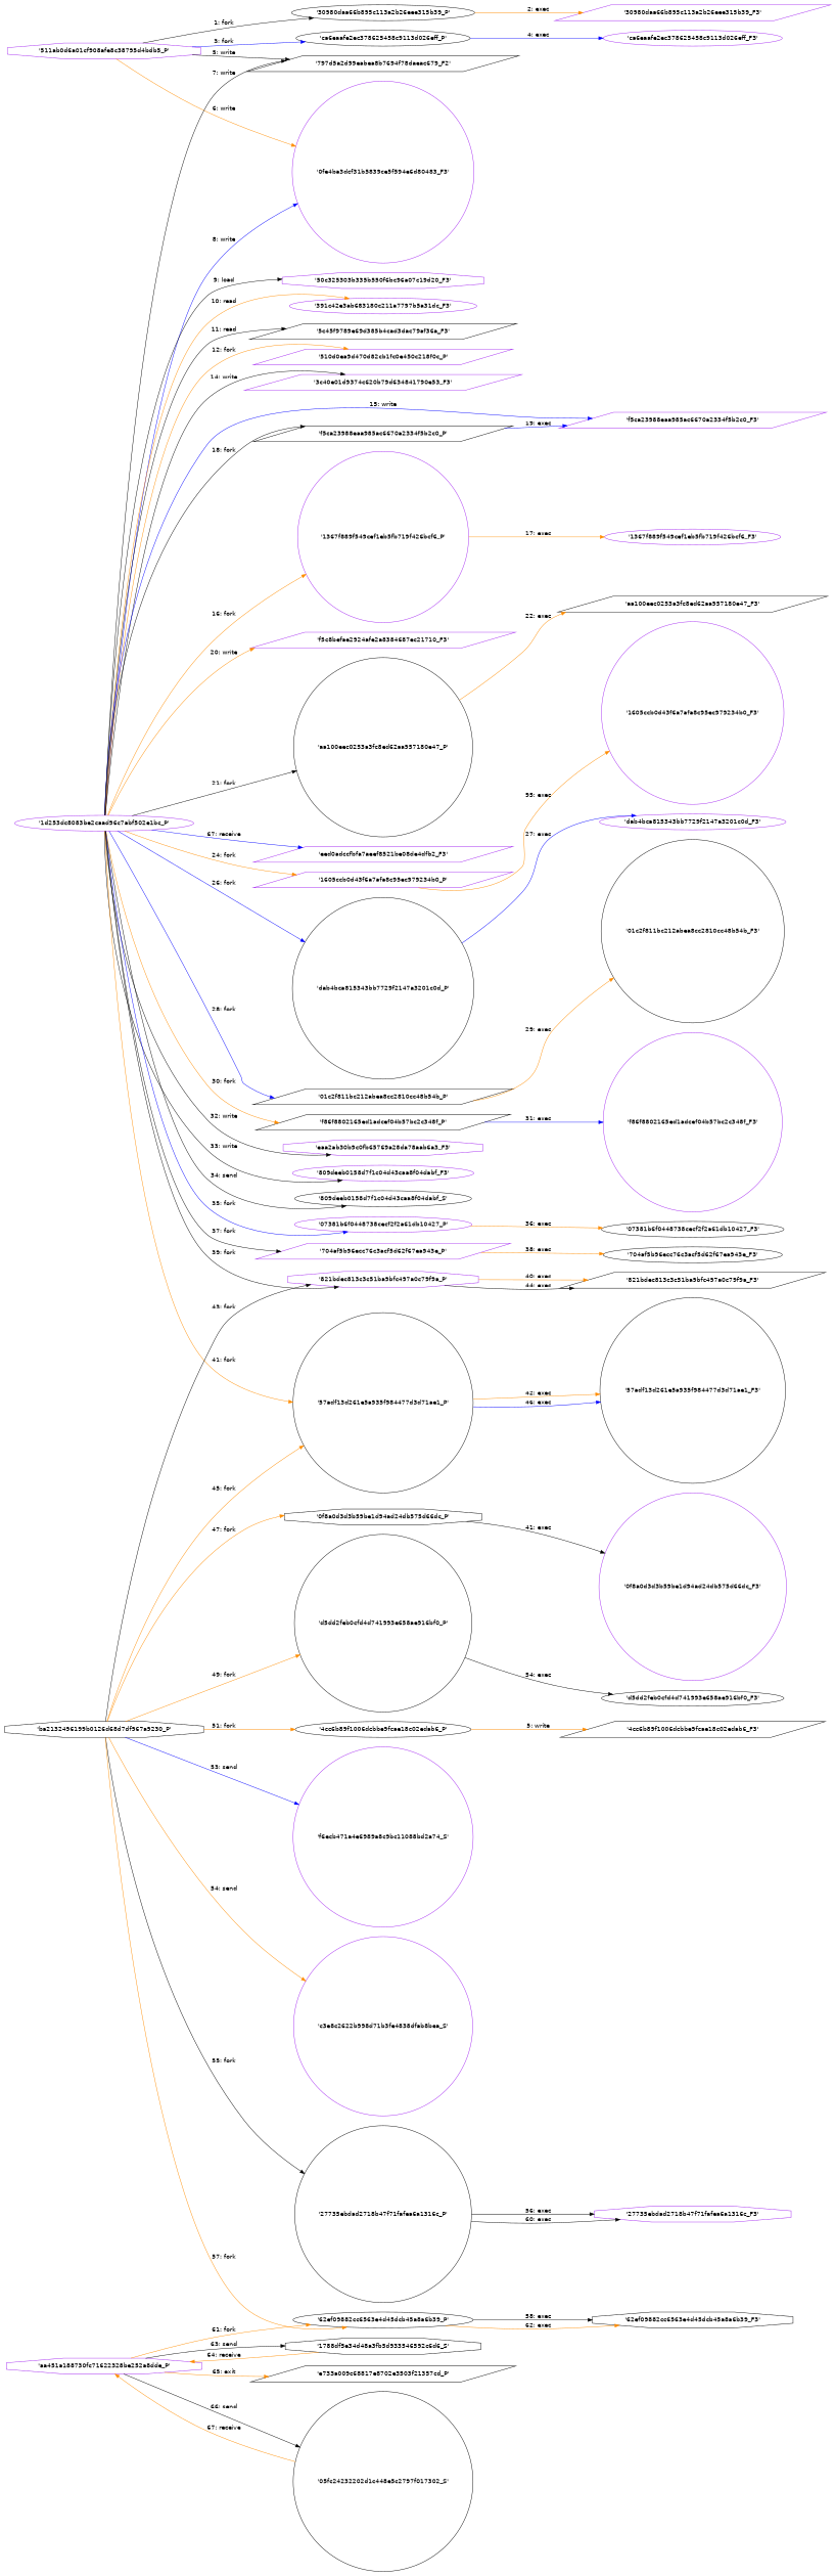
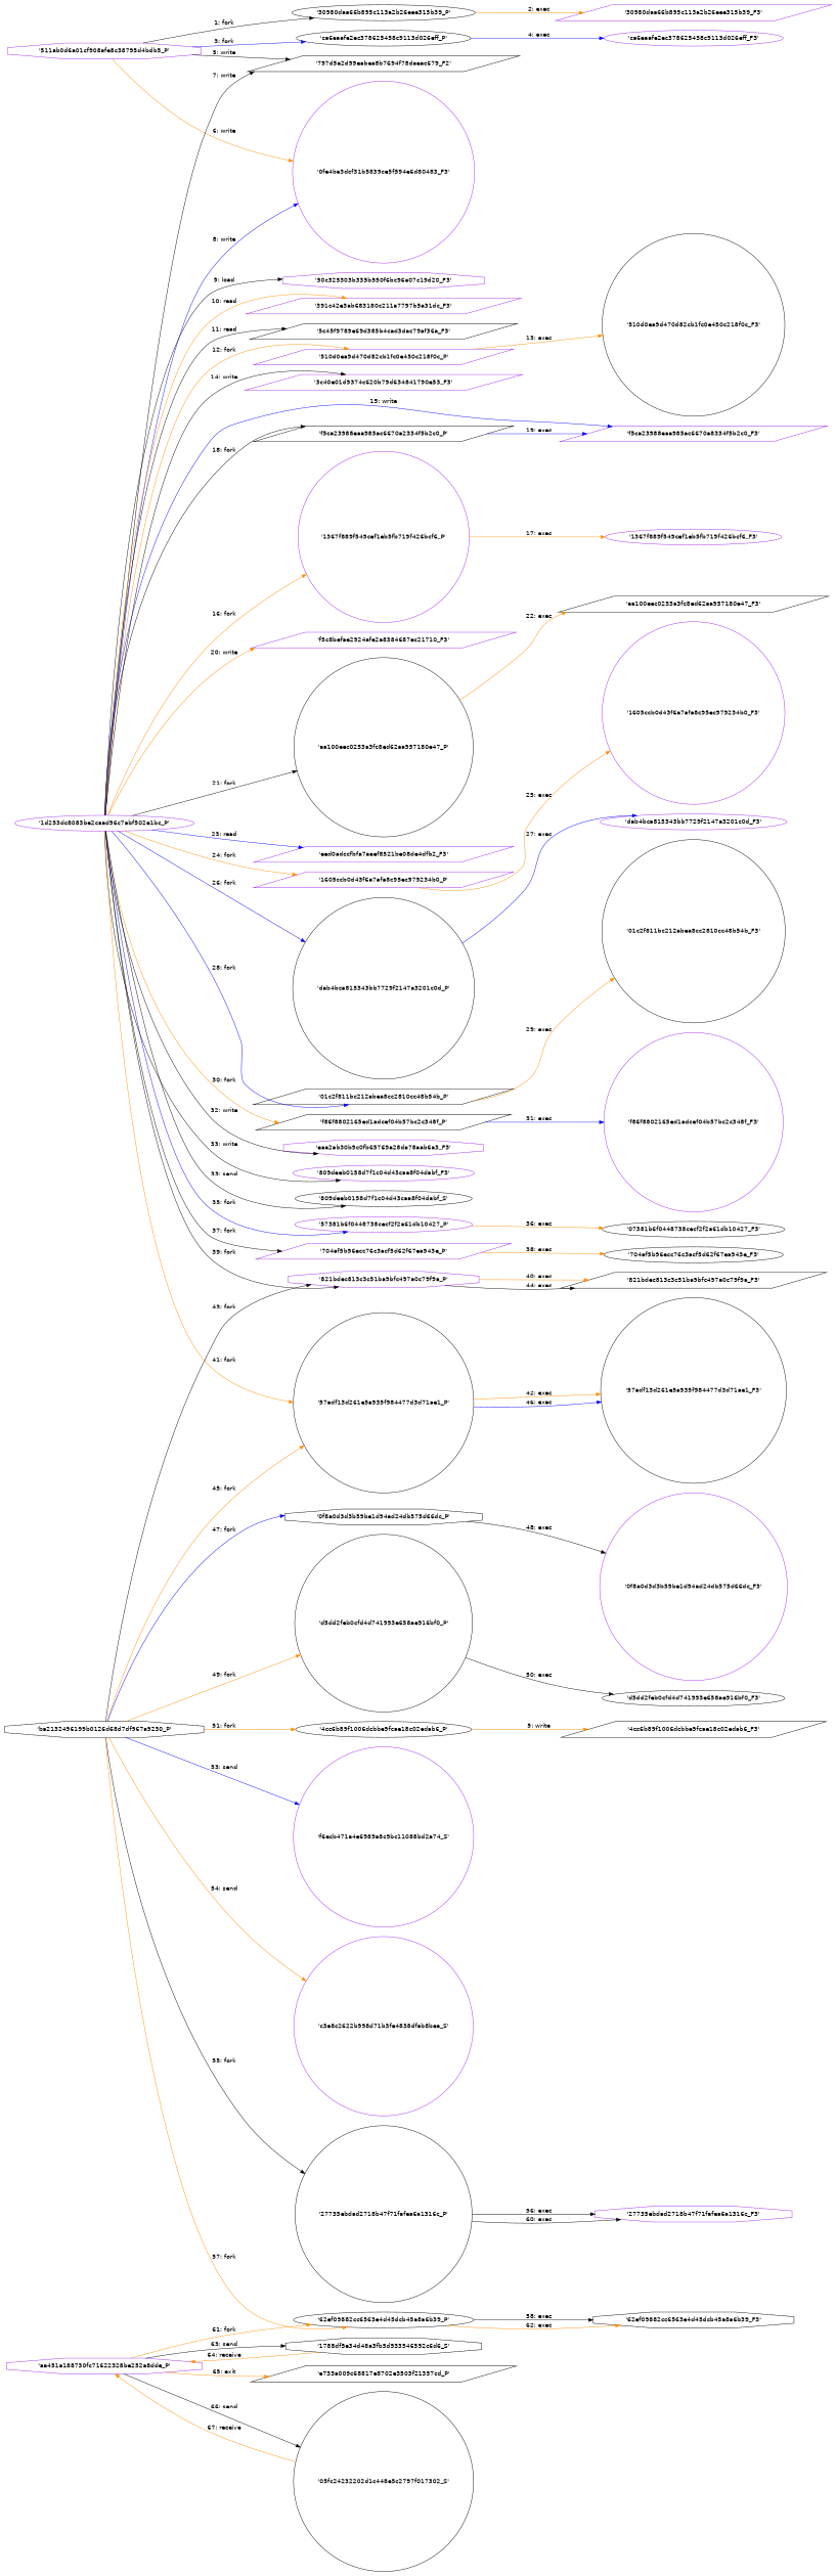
  digraph {
    engine=neato
    fixedsize=false
    fontname="DejaVu Sans"
    fontsize=10
    nodesep=0.3
    rankdir=LR
    ranksep=0
    splines=true
    node [color=black fontname="DejaVu Sans" node_type=Process shape=parallelogram]
    edge [color=darkorange fontname="DejaVu Sans"]
    "'511ab0d6a01cf908afe8c38795d4bdb5_P'" [color=purple shape=octagon]
    "'30980daa66b895c113a2b26eee315b39_P'" [shape=ellipse]
    "'ca6eaafe2ec378625458c9113d026eff_P'" [shape=ellipse]
    "'797d5a2d99eabea8b7694f78daeac679_F2'" [node_type=file]
    "'0fe4ba3dcf31b5839ce5f594e6d80483_F3'" [color=purple node_type=file shape=circle]
    "'30980daa66b895c113a2b26eee315b39_F3'" [color=purple node_type=File]
    "'ca6eaafe2ec378625458c9113d026eff_F3'" [color=purple node_type=File shape=ellipse]
    "'1d253dc8083be2caad96c7abf502e1bc_P'" [color=purple shape=ellipse]
    "'50c325303b335b550f6bc96a07c19d20_F3'" [color=purple node_type=file shape=octagon]
-   "'391c42e3ab683180c211a7797b5a31dc_F3'" [color=purple node_type=file shape=ellipse]
+   "'391c42e3ab683180c211a7797b5a31dc_F3'" [color=purple node_type=file]
    "'5c45f9789e69d385b4cad3dac79af36a_F3'" [node_type=file]
    "'510d0ea9d470d82cb1fc0e450c218f0c_P'" [color=purple]
    "'3c40e01d9374c620b79d634841790e53_F3'" [color=purple node_type=file]
-   "'f5ca23988eaa985ac6670a2334f5b2c0_F3'" [color=purple node_type=File]
+   "'f5ca23988eaa985ac6670a2334f5b2c0_F3'" [color=purple node_type=File label="'f5ca23988eaa985ac6670a8334f5b2c0_F3'"]
    "'1367f889f549cef1eb5fb719f426bcf6_P'" [color=purple shape=circle]
    "'f5ca23988eaa985ac6670a2334f5b2c0_P'"
    "'f5c8befae2924afe2a8384687ec21710_F3'" [color=purple node_type=file]
    "'aa100eec0253a3fc8ed62aa957180e47_P'" [shape=circle]
    "'eed0adccfbfa7aeef8521be08de4dfb2_F3'" [color=purple node_type=file]
    "'1605ccb0d43f6a7afa8c95ec979234b0_P'" [color=purple]
    "'dab4bca815343bb7729f2147a3201c0d_P'" [shape=circle]
    "'01c2f811bc212abea8cc2810cc48b54b_P'"
    "'f86f8802165ed1adcef04b57bc2c348f_P'"
    "'eaa2ab30b9c0fb65769a28da78aab6a3_F3'" [color=purple node_type=file shape=octagon]
    "'809deeb0158d7f1c04d43caa8f04dabf_F3'" [color=purple node_type=file shape=ellipse]
    "'809deeb0158d7f1c04d43caa8f04dabf_S'" [node_type=Socket shape=ellipse]
-   "'07381b6f0448738cecf2f2a61db10427_P'" [color=purple shape=ellipse]
+   "'07381b6f0448738cecf2f2a61db10427_P'" [color=purple shape=ellipse label="'57381b6f0448738cecf2f2a61db10427_P'"]
    "'704af5b96ecc76c3acf5d62f67ea943e_P'" [color=purple]
    "'821bdec813c3c51ba9bfc497a0c79f9a_P'" [color=purple shape=octagon]
    "'57adf13d261e5a935f984477d3d71ae1_P'" [shape=circle]
+   "'510d0ea9d470d82cb1fc0e450c218f0c_F3'" [node_type=File shape=circle]
    "'1367f889f549cef1eb5fb719f426bcf6_F3'" [color=purple node_type=File shape=ellipse]
    "'aa100eec0253a3fc8ed62aa957180e47_F3'" [node_type=File]
    "'1605ccb0d43f6a7afa8c95ec979234b0_F3'" [color=purple node_type=File shape=circle]
    "'dab4bca815343bb7729f2147a3201c0d_F3'" [color=purple node_type=File shape=ellipse]
    "'01c2f811bc212abea8cc2810cc48b54b_F3'" [node_type=File shape=circle]
    "'f86f8802165ed1adcef04b57bc2c348f_F3'" [color=purple node_type=File shape=circle]
    "'07381b6f0448738cecf2f2a61db10427_F3'" [node_type=File shape=ellipse]
    "'704af5b96ecc76c3acf5d62f67ea943e_F3'" [node_type=File shape=ellipse]
    "'821bdec813c3c51ba9bfc497a0c79f9a_F3'" [node_type=File]
    "'57adf13d261e5a935f984477d3d71ae1_F3'" [node_type=File shape=circle]
    "'ba2132496199b0126d68d7df967a9230_P'" [shape=octagon]
    "'0f8a0d3d3b59be1d94ad24db575d66dc_P'" [shape=octagon]
    "'d5dd2feb0cfd4d741993e658ae916bf0_P'" [shape=circle]
    "'4cc6b89f1006dcbbe9fcae18c02edab6_P'" [shape=ellipse]
    "'f6ecb471a4e6989a8c9bc11088bd2a74_S'" [color=purple node_type=Socket shape=circle]
    "'c3e8c2622b998d71b3fe4838dfab8bea_S'" [color=purple node_type=Socket shape=circle]
    "'27735ebdad2718b47f71fafea6a1316c_P'" [shape=circle]
    "'62ef09882cc6563e4d45dcb45a8a6b39_P'" [shape=ellipse]
    "'0f8a0d3d3b59be1d94ad24db575d66dc_F3'" [color=purple node_type=File shape=circle]
    "'d5dd2feb0cfd4d741993e658ae916bf0_F3'" [node_type=File shape=ellipse]
    "'4cc6b89f1006dcbbe9fcae18c02edab6_F3'" [node_type=File]
    "'27735ebdad2718b47f71fafea6a1316c_F3'" [color=purple node_type=File shape=octagon]
    "'62ef09882cc6563e4d45dcb45a8a6b39_F3'" [node_type=File shape=octagon]
    "'aa451a188730fc71622328be252a8dde_P'" [color=purple shape=octagon]
    "'1788df5e34d48a3fb5d933546592c6d6_S'" [node_type=Socket shape=octagon]
    "'e733a009c68817e8702e3503f21357cd_P'"
    "'05fc24232202d1c448e5c2797f017302_S'" [node_type=Socket shape=circle]
    "'511ab0d6a01cf908afe8c38795d4bdb5_P'" -> "'30980daa66b895c113a2b26eee315b39_P'" [color=black label="1: fork"]
    "'511ab0d6a01cf908afe8c38795d4bdb5_P'" -> "'ca6eaafe2ec378625458c9113d026eff_P'" [color=blue label="3: fork"]
    "'511ab0d6a01cf908afe8c38795d4bdb5_P'" -> "'797d5a2d99eabea8b7694f78daeac679_F2'" [color=black label="5: write"]
    "'511ab0d6a01cf908afe8c38795d4bdb5_P'" -> "'0fe4ba3dcf31b5839ce5f594e6d80483_F3'" [label="6: write"]
    "'30980daa66b895c113a2b26eee315b39_P'" -> "'30980daa66b895c113a2b26eee315b39_F3'" [label="2: exec"]
    "'ca6eaafe2ec378625458c9113d026eff_P'" -> "'ca6eaafe2ec378625458c9113d026eff_F3'" [color=blue label="4: exec"]
    "'1d253dc8083be2caad96c7abf502e1bc_P'" -> "'797d5a2d99eabea8b7694f78daeac679_F2'" [color=black label="7: write"]
    "'1d253dc8083be2caad96c7abf502e1bc_P'" -> "'0fe4ba3dcf31b5839ce5f594e6d80483_F3'" [color=blue label="8: write"]
    "'1d253dc8083be2caad96c7abf502e1bc_P'" -> "'50c325303b335b550f6bc96a07c19d20_F3'" [color=black label="9: load"]
    "'1d253dc8083be2caad96c7abf502e1bc_P'" -> "'391c42e3ab683180c211a7797b5a31dc_F3'" [label="10: read"]
    "'1d253dc8083be2caad96c7abf502e1bc_P'" -> "'5c45f9789e69d385b4cad3dac79af36a_F3'" [color=black label="11: read"]
    "'1d253dc8083be2caad96c7abf502e1bc_P'" -> "'510d0ea9d470d82cb1fc0e450c218f0c_P'" [label="12: fork"]
    "'1d253dc8083be2caad96c7abf502e1bc_P'" -> "'3c40e01d9374c620b79d634841790e53_F3'" [color=black label="14: write"]
    "'1d253dc8083be2caad96c7abf502e1bc_P'" -> "'f5ca23988eaa985ac6670a2334f5b2c0_F3'" [color=blue label="15: write"]
    "'1d253dc8083be2caad96c7abf502e1bc_P'" -> "'1367f889f549cef1eb5fb719f426bcf6_P'" [label="16: fork"]
    "'1d253dc8083be2caad96c7abf502e1bc_P'" -> "'f5ca23988eaa985ac6670a2334f5b2c0_P'" [color=black label="18: fork"]
    "'1d253dc8083be2caad96c7abf502e1bc_P'" -> "'f5c8befae2924afe2a8384687ec21710_F3'" [label="20: write"]
    "'1d253dc8083be2caad96c7abf502e1bc_P'" -> "'aa100eec0253a3fc8ed62aa957180e47_P'" [color=black label="21: fork"]
-   "'1d253dc8083be2caad96c7abf502e1bc_P'" -> "'eed0adccfbfa7aeef8521be08de4dfb2_F3'" [color=blue label="67: receive"]
+   "'1d253dc8083be2caad96c7abf502e1bc_P'" -> "'eed0adccfbfa7aeef8521be08de4dfb2_F3'" [color=blue label="23: read"]
    "'1d253dc8083be2caad96c7abf502e1bc_P'" -> "'1605ccb0d43f6a7afa8c95ec979234b0_P'" [label="24: fork"]
    "'1d253dc8083be2caad96c7abf502e1bc_P'" -> "'dab4bca815343bb7729f2147a3201c0d_P'" [color=blue label="26: fork"]
    "'1d253dc8083be2caad96c7abf502e1bc_P'" -> "'01c2f811bc212abea8cc2810cc48b54b_P'" [color=blue label="28: fork"]
    "'1d253dc8083be2caad96c7abf502e1bc_P'" -> "'f86f8802165ed1adcef04b57bc2c348f_P'" [label="30: fork"]
    "'1d253dc8083be2caad96c7abf502e1bc_P'" -> "'eaa2ab30b9c0fb65769a28da78aab6a3_F3'" [color=black label="32: write"]
    "'1d253dc8083be2caad96c7abf502e1bc_P'" -> "'809deeb0158d7f1c04d43caa8f04dabf_F3'" [color=black label="33: write"]
-   "'1d253dc8083be2caad96c7abf502e1bc_P'" -> "'809deeb0158d7f1c04d43caa8f04dabf_S'" [color=black label="34: send"]
+   "'1d253dc8083be2caad96c7abf502e1bc_P'" -> "'809deeb0158d7f1c04d43caa8f04dabf_S'" [color=black label="33: send"]
    "'1d253dc8083be2caad96c7abf502e1bc_P'" -> "'07381b6f0448738cecf2f2a61db10427_P'" [color=blue label="35: fork"]
    "'1d253dc8083be2caad96c7abf502e1bc_P'" -> "'704af5b96ecc76c3acf5d62f67ea943e_P'" [color=black label="37: fork"]
    "'1d253dc8083be2caad96c7abf502e1bc_P'" -> "'821bdec813c3c51ba9bfc497a0c79f9a_P'" [color=black label="39: fork"]
    "'1d253dc8083be2caad96c7abf502e1bc_P'" -> "'57adf13d261e5a935f984477d3d71ae1_P'" [label="41: fork"]
+   "'510d0ea9d470d82cb1fc0e450c218f0c_P'" -> "'510d0ea9d470d82cb1fc0e450c218f0c_F3'" [label="13: exec"]
    "'1367f889f549cef1eb5fb719f426bcf6_P'" -> "'1367f889f549cef1eb5fb719f426bcf6_F3'" [label="17: exec"]
    "'f5ca23988eaa985ac6670a2334f5b2c0_P'" -> "'f5ca23988eaa985ac6670a2334f5b2c0_F3'" [color=blue label="19: exec"]
    "'aa100eec0253a3fc8ed62aa957180e47_P'" -> "'aa100eec0253a3fc8ed62aa957180e47_F3'" [label="22: exec"]
-   "'1605ccb0d43f6a7afa8c95ec979234b0_P'" -> "'1605ccb0d43f6a7afa8c95ec979234b0_F3'" [label="95: exec"]
+   "'1605ccb0d43f6a7afa8c95ec979234b0_P'" -> "'1605ccb0d43f6a7afa8c95ec979234b0_F3'" [label="25: exec"]
    "'dab4bca815343bb7729f2147a3201c0d_P'" -> "'dab4bca815343bb7729f2147a3201c0d_F3'" [color=blue label="27: exec"]
    "'01c2f811bc212abea8cc2810cc48b54b_P'" -> "'01c2f811bc212abea8cc2810cc48b54b_F3'" [label="29: exec"]
    "'f86f8802165ed1adcef04b57bc2c348f_P'" -> "'f86f8802165ed1adcef04b57bc2c348f_F3'" [color=blue label="31: exec"]
    "'07381b6f0448738cecf2f2a61db10427_P'" -> "'07381b6f0448738cecf2f2a61db10427_F3'" [label="36: exec"]
    "'704af5b96ecc76c3acf5d62f67ea943e_P'" -> "'704af5b96ecc76c3acf5d62f67ea943e_F3'" [label="38: exec"]
    "'821bdec813c3c51ba9bfc497a0c79f9a_P'" -> "'821bdec813c3c51ba9bfc497a0c79f9a_F3'" [label="40: exec"]
    "'821bdec813c3c51ba9bfc497a0c79f9a_P'" -> "'821bdec813c3c51ba9bfc497a0c79f9a_F3'" [color=black label="44: exec"]
    "'57adf13d261e5a935f984477d3d71ae1_P'" -> "'57adf13d261e5a935f984477d3d71ae1_F3'" [label="42: exec"]
    "'57adf13d261e5a935f984477d3d71ae1_P'" -> "'57adf13d261e5a935f984477d3d71ae1_F3'" [color=blue label="46: exec"]
    "'ba2132496199b0126d68d7df967a9230_P'" -> "'821bdec813c3c51ba9bfc497a0c79f9a_P'" [color=black label="43: fork"]
    "'ba2132496199b0126d68d7df967a9230_P'" -> "'57adf13d261e5a935f984477d3d71ae1_P'" [label="45: fork"]
-   "'ba2132496199b0126d68d7df967a9230_P'" -> "'0f8a0d3d3b59be1d94ad24db575d66dc_P'" [label="47: fork"]
+   "'ba2132496199b0126d68d7df967a9230_P'" -> "'0f8a0d3d3b59be1d94ad24db575d66dc_P'" [color=blue label="47: fork"]
    "'ba2132496199b0126d68d7df967a9230_P'" -> "'d5dd2feb0cfd4d741993e658ae916bf0_P'" [label="49: fork"]
    "'ba2132496199b0126d68d7df967a9230_P'" -> "'4cc6b89f1006dcbbe9fcae18c02edab6_P'" [label="51: fork"]
    "'ba2132496199b0126d68d7df967a9230_P'" -> "'f6ecb471a4e6989a8c9bc11088bd2a74_S'" [color=blue label="53: send"]
    "'ba2132496199b0126d68d7df967a9230_P'" -> "'c3e8c2622b998d71b3fe4838dfab8bea_S'" [label="54: send"]
    "'ba2132496199b0126d68d7df967a9230_P'" -> "'27735ebdad2718b47f71fafea6a1316c_P'" [color=black label="55: fork"]
    "'ba2132496199b0126d68d7df967a9230_P'" -> "'62ef09882cc6563e4d45dcb45a8a6b39_P'" [label="57: fork"]
-   "'0f8a0d3d3b59be1d94ad24db575d66dc_P'" -> "'0f8a0d3d3b59be1d94ad24db575d66dc_F3'" [color=black label="41: exec"]
-   "'d5dd2feb0cfd4d741993e658ae916bf0_P'" -> "'d5dd2feb0cfd4d741993e658ae916bf0_F3'" [color=black label="54: exec"]
+   "'0f8a0d3d3b59be1d94ad24db575d66dc_P'" -> "'0f8a0d3d3b59be1d94ad24db575d66dc_F3'" [color=black label="48: exec"]
+   "'d5dd2feb0cfd4d741993e658ae916bf0_P'" -> "'d5dd2feb0cfd4d741993e658ae916bf0_F3'" [color=black label="50: exec"]
    "'4cc6b89f1006dcbbe9fcae18c02edab6_P'" -> "'4cc6b89f1006dcbbe9fcae18c02edab6_F3'" [label="5: write"]
    "'27735ebdad2718b47f71fafea6a1316c_P'" -> "'27735ebdad2718b47f71fafea6a1316c_F3'" [color=black label="56: exec"]
    "'27735ebdad2718b47f71fafea6a1316c_P'" -> "'27735ebdad2718b47f71fafea6a1316c_F3'" [color=black label="60: exec"]
    "'62ef09882cc6563e4d45dcb45a8a6b39_P'" -> "'62ef09882cc6563e4d45dcb45a8a6b39_F3'" [color=black label="58: exec"]
    "'62ef09882cc6563e4d45dcb45a8a6b39_P'" -> "'62ef09882cc6563e4d45dcb45a8a6b39_F3'" [label="62: exec"]
    "'aa451a188730fc71622328be252a8dde_P'" -> "'62ef09882cc6563e4d45dcb45a8a6b39_P'" [label="61: fork"]
    "'aa451a188730fc71622328be252a8dde_P'" -> "'1788df5e34d48a3fb5d933546592c6d6_S'" [color=black label="63: send"]
    "'aa451a188730fc71622328be252a8dde_P'" -> "'e733a009c68817e8702e3503f21357cd_P'" [label="65: exit"]
    "'aa451a188730fc71622328be252a8dde_P'" -> "'05fc24232202d1c448e5c2797f017302_S'" [color=black label="66: send"]
    "'1788df5e34d48a3fb5d933546592c6d6_S'" -> "'aa451a188730fc71622328be252a8dde_P'" [label="64: receive"]
    "'05fc24232202d1c448e5c2797f017302_S'" -> "'aa451a188730fc71622328be252a8dde_P'" [label="67: receive"]
  }
